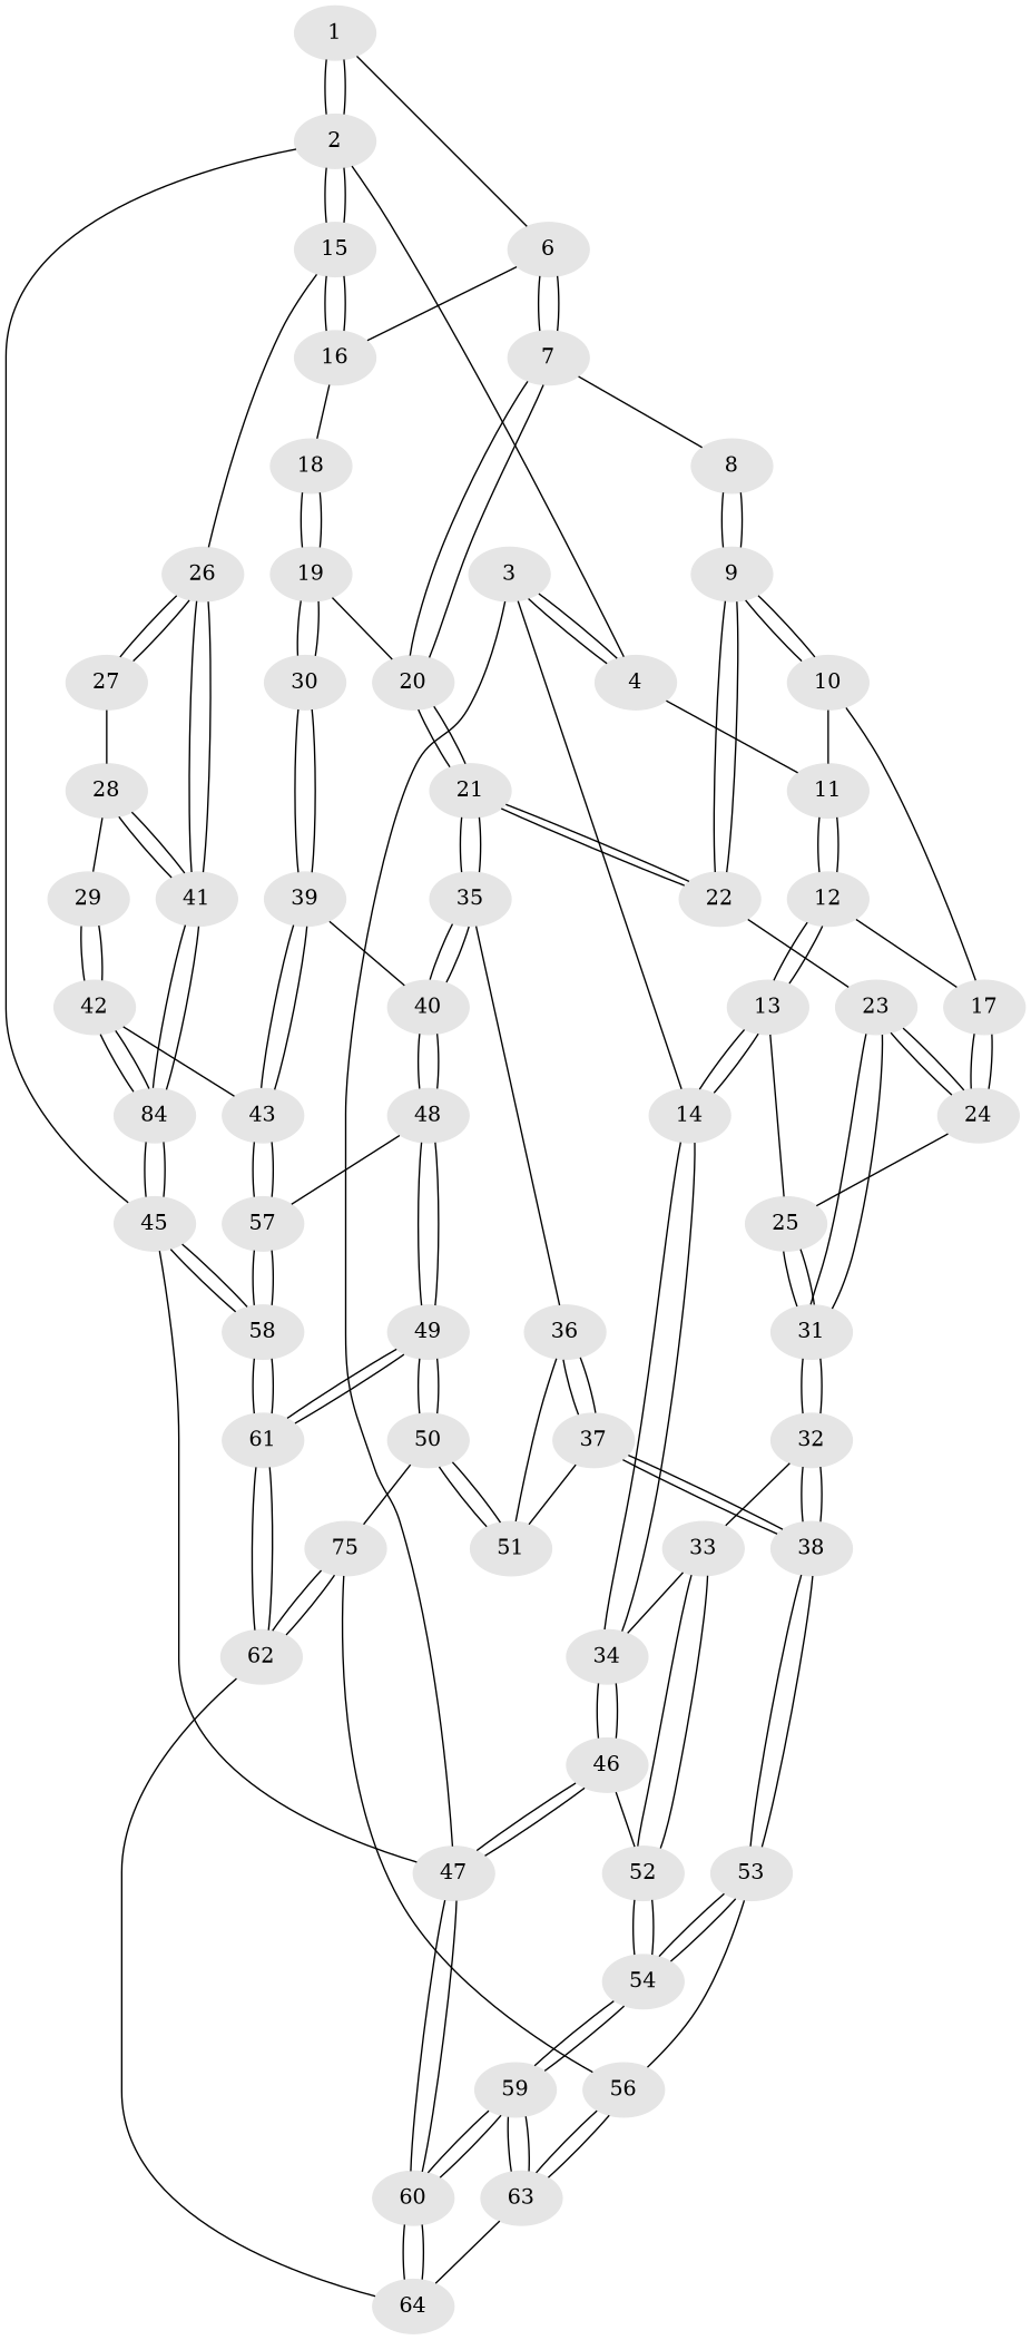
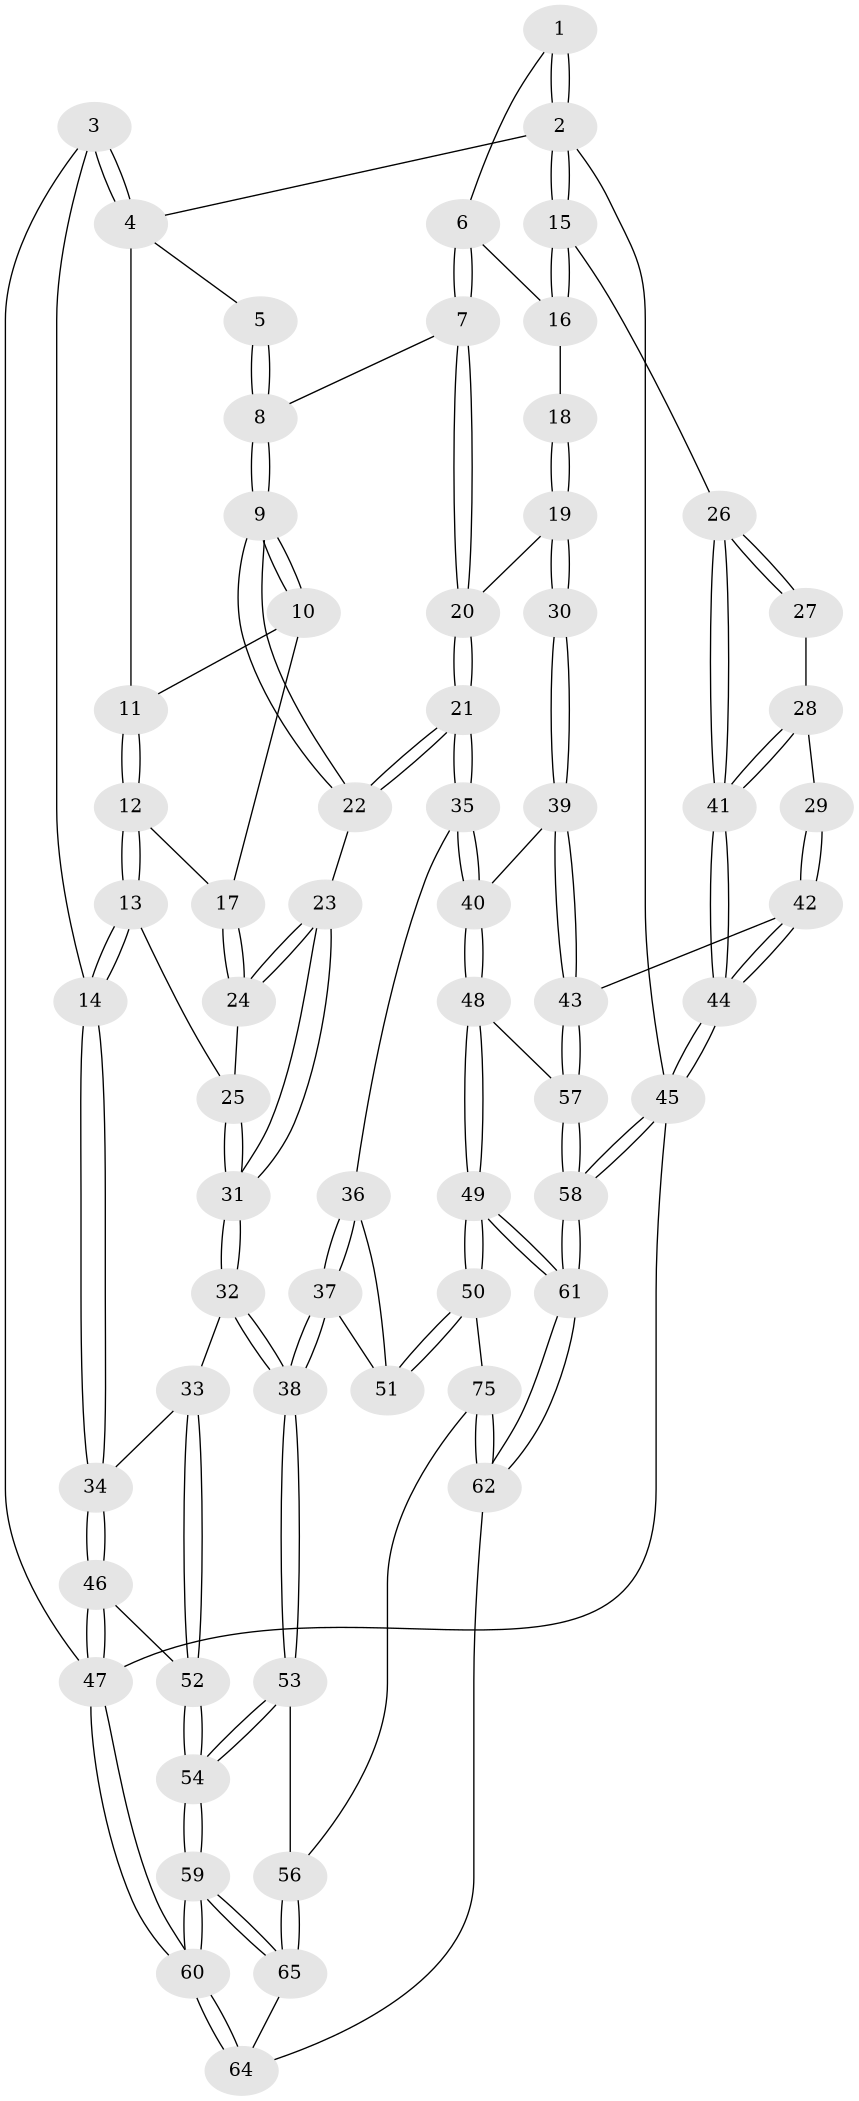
  graph {
    node [color=gray90 style=filled]
    1
    2
    6
    15
    45
    4
    7
    16
    3
    14
    47
    26
    58
+   5
    11
    34
    60
    8
    12
    9
    20
    18
    21
    10
    22
    17
    23
    24
    13
    25
    31
    46
    27
    41
    19
    30
    28
    39
    35
    36
    40
    32
-   44 [label=84]
+   44
    29
    42
    43
    33
    38
    52
    53
    54
    37
    51
    48
    56
    57
    49
    61
    64
    50
    n61 [label=75]
    62
    59
-   63
+   63 [label=65]
    1 -- 2
    1 -- 2
    1 -- 6
    2 -- 15
    2 -- 15
    2 -- 45
    2 -- 4
    6 -- 7
    6 -- 7
    6 -- 16
    15 -- 16
    15 -- 16
    15 -- 26
    45 -- 47
    45 -- 58
    45 -- 58
+   4 -- 5
    4 -- 11
    7 -- 8
    7 -- 20
    7 -- 20
    16 -- 18
    3 -- 4
    3 -- 4
    3 -- 14
    3 -- 47
    14 -- 34
    14 -- 34
    47 -- 60
    47 -- 60
    26 -- 27
    26 -- 27
    26 -- 41
    26 -- 41
    58 -- 61
    58 -- 61
+   5 -- 8
+   5 -- 8
    11 -- 12
    11 -- 12
    34 -- 46
    34 -- 46
    60 -- 64
    60 -- 64
    8 -- 9
    8 -- 9
    12 -- 17
    12 -- 13
    12 -- 13
    9 -- 10
    9 -- 10
    9 -- 22
    9 -- 22
    20 -- 21
    20 -- 21
    18 -- 19
    18 -- 19
    21 -- 22
    21 -- 22
    21 -- 35
    21 -- 35
    10 -- 11
    10 -- 17
    22 -- 23
    17 -- 24
    17 -- 24
    23 -- 24
    23 -- 24
    23 -- 31
    23 -- 31
    24 -- 25
    13 -- 14
    13 -- 14
    13 -- 25
    25 -- 31
    25 -- 31
    31 -- 32
    31 -- 32
    46 -- 47
    46 -- 47
    46 -- 52
    27 -- 28
    41 -- 44
    41 -- 44
    19 -- 20
    19 -- 30
    19 -- 30
    30 -- 39
    30 -- 39
    28 -- 41
    28 -- 41
    28 -- 29
    39 -- 40
    39 -- 43
    39 -- 43
    35 -- 36
    35 -- 40
    35 -- 40
    36 -- 37
    36 -- 37
    36 -- 51
    40 -- 48
    40 -- 48
    32 -- 33
    32 -- 38
    32 -- 38
    44 -- 45
    44 -- 45
    29 -- 42
    29 -- 42
    42 -- 44
    42 -- 44
    42 -- 43
    43 -- 57
    43 -- 57
    33 -- 34
    33 -- 52
    33 -- 52
    38 -- 53
    38 -- 53
    52 -- 54
    52 -- 54
    53 -- 54
    53 -- 54
    53 -- 56
    54 -- 59
    54 -- 59
    37 -- 38
    37 -- 38
    37 -- 51
    48 -- 57
    48 -- 49
    48 -- 49
    56 -- 63
    56 -- 63
    57 -- 58
    57 -- 58
    49 -- 61
    49 -- 61
    49 -- 50
    49 -- 50
    61 -- 62
    61 -- 62
    50 -- 51
    50 -- 51
    50 -- n61
    n61 -- 56
    n61 -- 62
    n61 -- 62
    62 -- 64
    59 -- 60
    59 -- 60
    59 -- 63
    59 -- 63
    63 -- 64
  }
